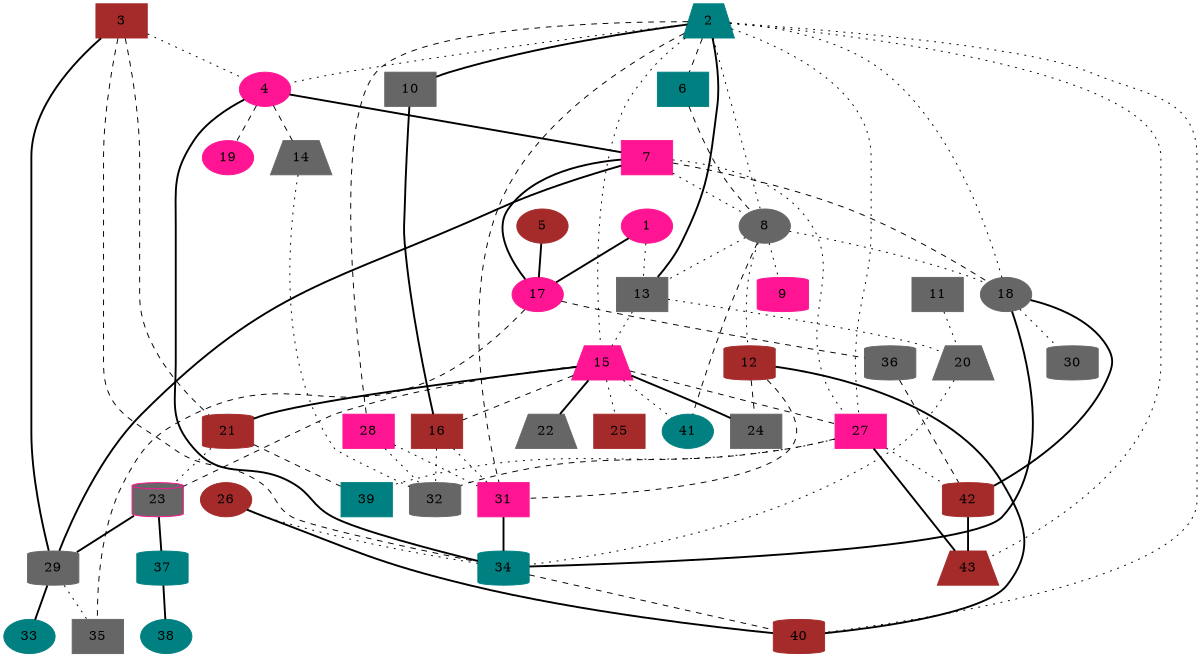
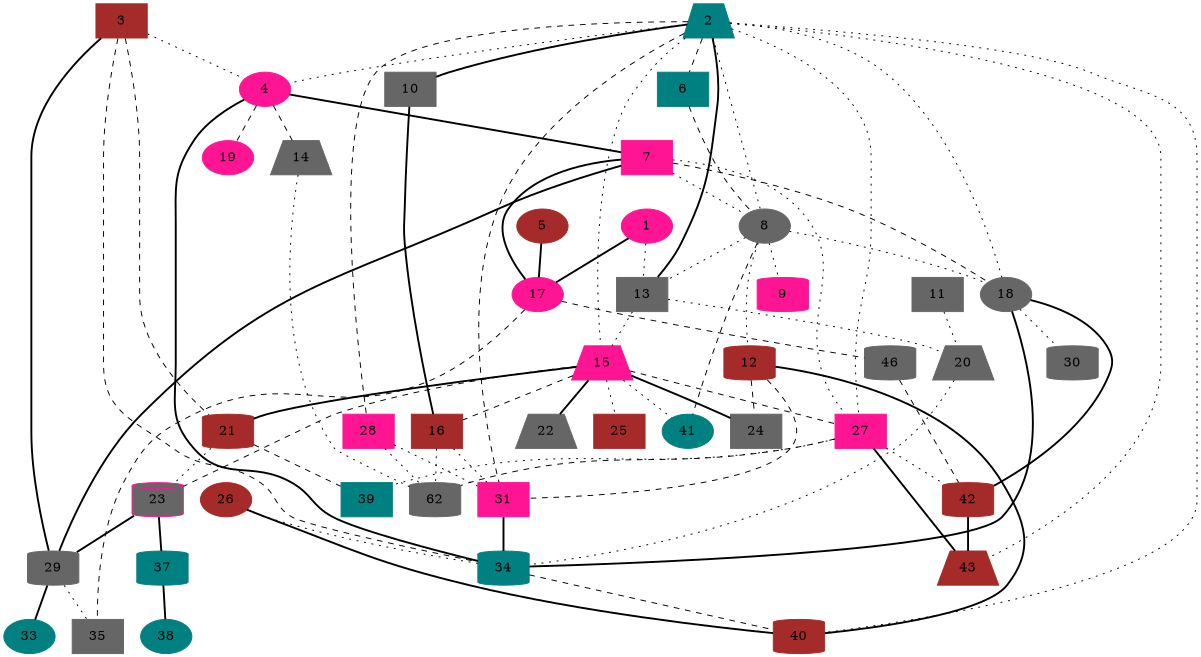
  graph {
    node [color=gray40 shape=box style=filled]
    edge [style=dotted weight=1.0]
    1 [color=deeppink shape=ellipse]
    13
    17 [color=deeppink shape=ellipse]
    15 [color=deeppink shape=trapezium]
    20 [shape=trapezium]
    35
-   36 [shape=cylinder]
+   36 [shape=cylinder label=46]
    2 [color=teal shape=trapezium]
    4 [color=deeppink shape=ellipse]
    6 [color=teal]
    8 [shape=ellipse]
    10
    18 [shape=ellipse]
    27 [color=deeppink]
    28 [color=deeppink]
    31 [color=deeppink]
    40 [color=brown shape=cylinder]
    43 [color=brown shape=trapezium]
    34 [color=teal shape=cylinder]
    7 [color=deeppink]
    14 [shape=trapezium]
    19 [color=deeppink shape=ellipse]
    9 [color=deeppink shape=cylinder]
    12 [color=brown shape=cylinder]
    41 [color=teal shape=ellipse]
    16 [color=brown]
    21 [color=brown shape=cylinder]
    24
    22 [shape=trapezium]
    23 [color=deeppink fillcolor=gray40 shape=cylinder]
    25 [color=brown]
    30 [shape=cylinder]
    42 [color=brown shape=cylinder]
-   32 [shape=cylinder]
+   32 [shape=cylinder label=62]
    39 [color=teal]
    3 [color=brown]
    29 [shape=cylinder]
    33 [color=teal shape=ellipse]
    5 [color=brown shape=ellipse]
    11
    37 [color=teal shape=cylinder]
    38 [color=teal shape=ellipse]
    26 [color=brown shape=ellipse]
    1 -- 13
    1 -- 17 [style=bold]
    13 -- 15
    13 -- 20
    17 -- 35 [style=dashed]
    17 -- 36 [style=dashed]
    15 -- 27 [style=dashed]
    15 -- 41
    15 -- 16 [style=dashed]
    15 -- 21 [style=bold]
    15 -- 24 [style=bold]
    15 -- 22 [style=bold]
    15 -- 23 [style=dashed]
    15 -- 25
    20 -- 34
    36 -- 42 [style=dashed]
    2 -- 13 [style=bold]
    2 -- 15
    2 -- 4
    2 -- 6 [style=dashed]
    2 -- 8
    2 -- 10 [style=bold]
    2 -- 18
    2 -- 27
    2 -- 28 [style=dashed]
    2 -- 31 [style=dashed]
    2 -- 40
    2 -- 43
    4 -- 34 [style=bold]
    4 -- 7 [style=bold]
    4 -- 14 [style=dashed]
    4 -- 19 [style=dashed]
    6 -- 8 [style=dashed]
    8 -- 13
    8 -- 18 [weight=2.0]
    8 -- 9
    8 -- 12
    8 -- 41 [style=dashed]
    10 -- 16 [style=bold]
    18 -- 34 [style=bold]
    18 -- 30
    18 -- 42 [style=bold]
    27 -- 43 [style=bold]
    27 -- 42
    27 -- 32 [style=dashed]
    27 -- 39
    28 -- 31
    28 -- 32
    31 -- 34 [style=bold]
    34 -- 40 [style=dashed]
    7 -- 17 [style=bold]
    7 -- 8
    7 -- 18 [style=dashed]
    7 -- 27
    7 -- 29 [style=bold]
    14 -- 32
    12 -- 31 [style=dashed]
    12 -- 40 [style=bold]
    12 -- 24 [style=dashed]
    16 -- 31
    16 -- 32
    21 -- 23
    21 -- 39 [style=dashed]
    23 -- 29 [style=bold]
    23 -- 37 [style=bold]
    42 -- 43 [style=bold]
    3 -- 4
    3 -- 34 [style=dashed]
    3 -- 21 [style=dashed]
    3 -- 29 [style=bold]
    29 -- 35
    29 -- 33 [style=bold]
    5 -- 17 [style=bold]
    11 -- 20
    37 -- 38 [style=bold]
    26 -- 40 [style=bold]
    26 -- 34
  }
